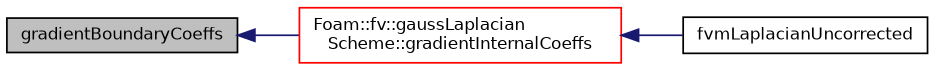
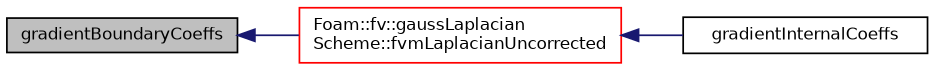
  digraph {
    rankdir=LR
    node [color=black fontname=Helvetica fontsize=10 shape=record]
    edge [color=midnightblue dir=back fontname=Helvetica fontsize=10 labelfontname=Helvetica labelfontsize=10 style=solid]
    n1 [fillcolor=grey75 fontcolor=black height=0.2 label=gradientBoundaryCoeffs style=filled width=0.4]
-   n2 [color=red height=0.2 label="Foam::fv::gaussLaplacian\lScheme::gradientInternalCoeffs" width=0.4]
-   n3 [height=0.2 label=fvmLaplacianUncorrected width=0.4]
+   n2 [color=red height=0.2 label="Foam::fv::gaussLaplacian\lScheme::fvmLaplacianUncorrected" width=0.4]
+   n3 [height=0.2 label=gradientInternalCoeffs width=0.4]
    n1 -> n2
    n2 -> n3
  }
